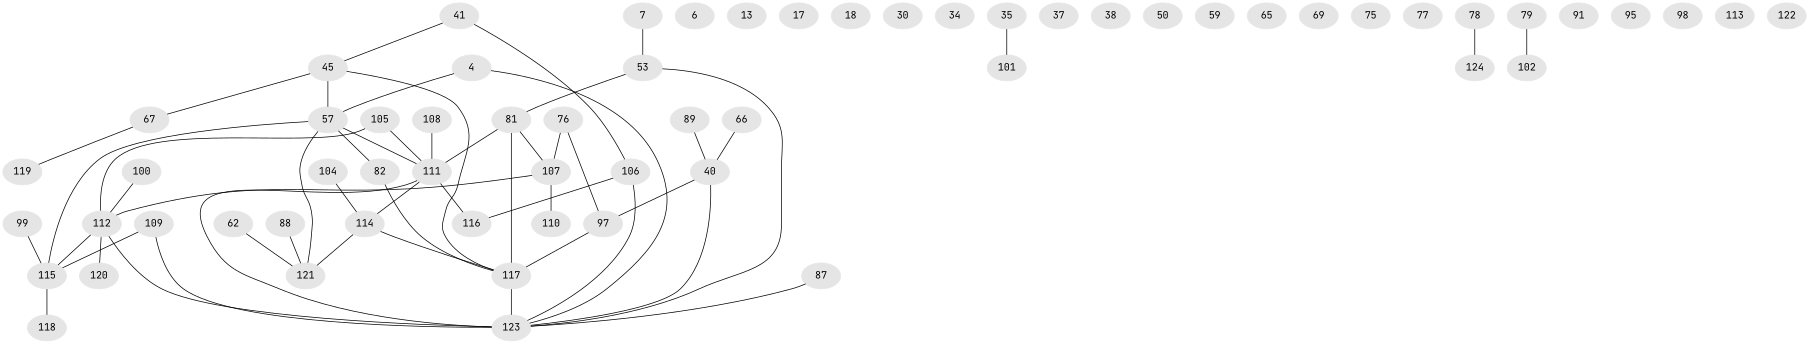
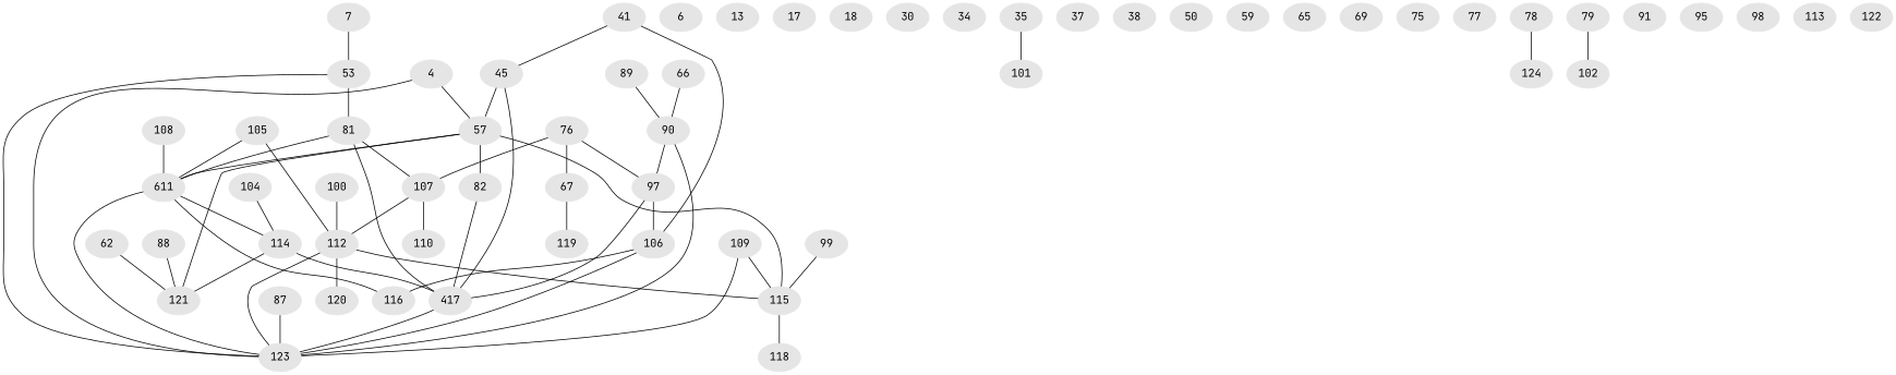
  graph {
    fontname="JetBrains Mono"
    node [color=gray90 fontname="JetBrains Mono" style=filled]
    edge [fontname="JetBrains Mono"]
    57 [super="+23"]
    82
-   111 [super="+14+96"]
+   111 [super="+14+96" label=611]
    115 [super="+29+72+103+58"]
    121 [super="+2+51+56+60"]
    4
    123 [super="+86"]
    6
    53 [super="+52"]
    81
    7
    13
    17
    18
    30
    34
    35 [super="+15+20"]
    101 [super="+3"]
    37
    38
    41
    45
    106 [super="+47+33"]
    67
-   117 [super="+55+63"]
+   117 [super="+55+63" label=417]
    116 [super="+46"]
    119
    50
    107 [super="+39"]
    114 [super="+68+71+28"]
    118
    59
    62
    65
-   90 [super="+32" label=40]
+   90 [super="+32"]
    97 [super="+25+27"]
    66
    69
    75
    76 [super="+5+64"]
    112 [super="+31+83+92"]
    110
    77
    78
    124
    79
    102
    87
    88
    89
    91
    95
    98
    99
    120
    100
    104
    105 [super="+42"]
    108
    109 [super="+84"]
    113
    122
    57 -- 82
    57 -- 111
    57 -- 115
    57 -- 121
    82 -- 117
    111 -- 123 [weight=2]
    111 -- 116
    111 -- 114
    115 -- 118
    4 -- 57
    4 -- 123
    53 -- 123
    53 -- 81 [weight=2]
    81 -- 111 [weight=2]
    81 -- 117 [weight=2]
    81 -- 107
    7 -- 53
    35 -- 101 [weight=2]
    41 -- 45
    41 -- 106
    45 -- 57 [weight=2]
-   45 -- 67
+   76 -- 67
    45 -- 117
    106 -- 123
    106 -- 116
    67 -- 119
    117 -- 123 [weight=2]
    107 -- 112 [weight=2]
    107 -- 110
    114 -- 121
    114 -- 117
    62 -- 121
    90 -- 123
    90 -- 97
+   97 -- 106 [weight=2]
    97 -- 117
    66 -- 90
    76 -- 107
    76 -- 97
    112 -- 115
    112 -- 123
    112 -- 120
    78 -- 124
    79 -- 102
    87 -- 123
    88 -- 121
    89 -- 90
    99 -- 115
    100 -- 112
    104 -- 114
    105 -- 111
    105 -- 112
    108 -- 111 [weight=2]
    109 -- 115
    109 -- 123
  }
